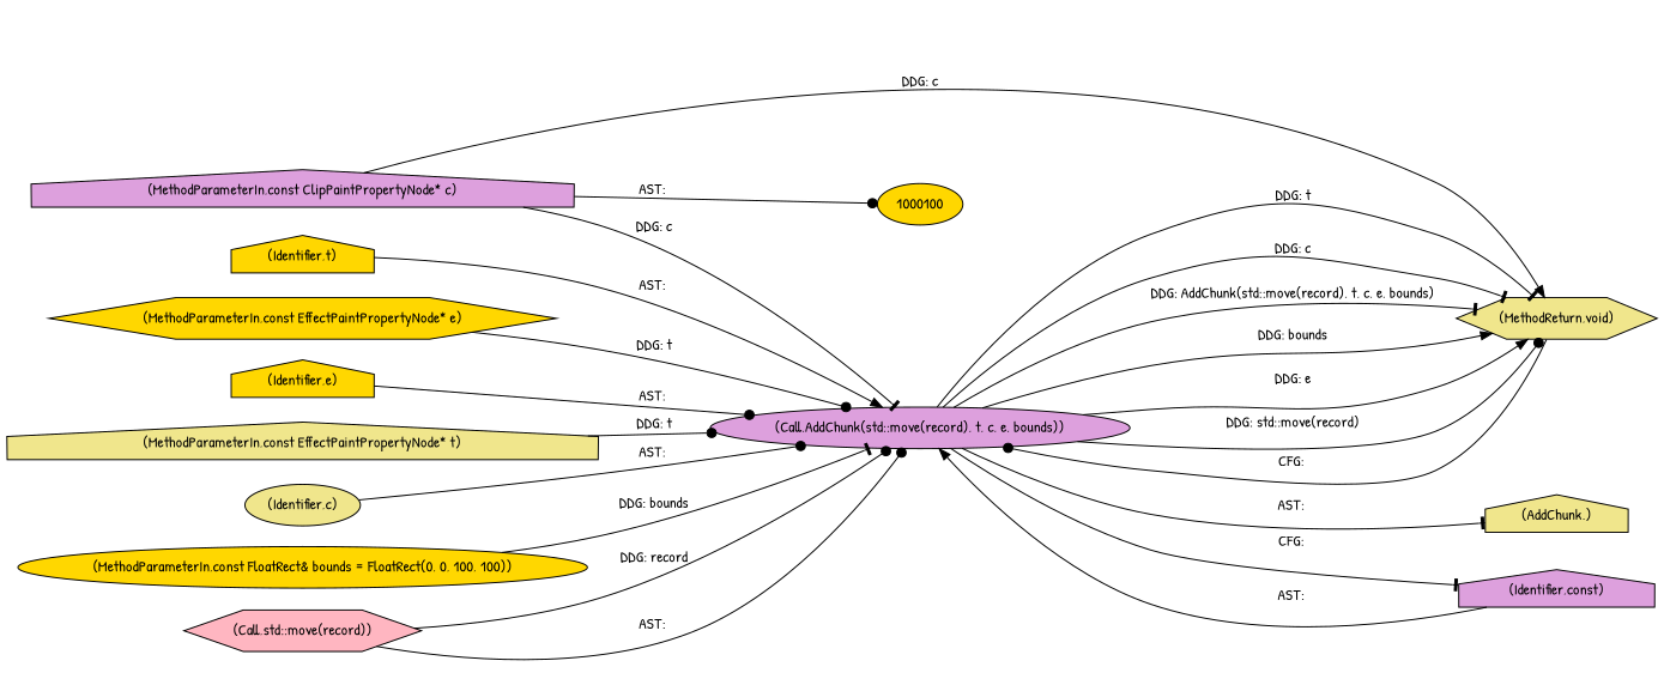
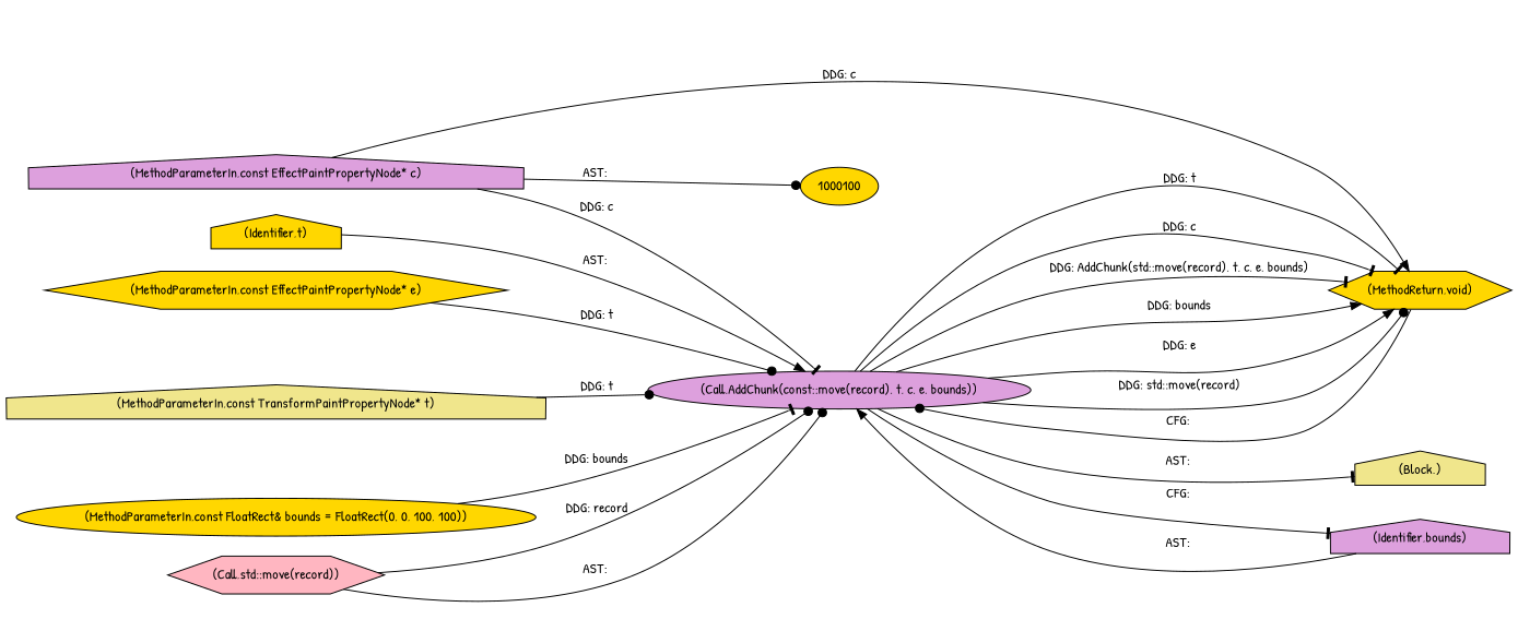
  digraph {
    fontname="Patrick Hand"
    rankdir=LR
    node [fillcolor=gold fontname="Patrick Hand" shape=house style=filled]
    edge [arrowhead=dot fontname="Patrick Hand"]
-   n1 [fillcolor=plum label="(MethodParameterIn,const ClipPaintPropertyNode* c)"]
-   n2 [fillcolor=plum label="(Call,AddChunk(std::move(record), t, c, e, bounds))" shape=ellipse]
-   n3 [fillcolor=khaki label="(MethodReturn,void)" shape=hexagon]
+   n1 [fillcolor=plum label="(MethodParameterIn,const EffectPaintPropertyNode* c)"]
+   n2 [fillcolor=plum label="(Call,AddChunk(const::move(record), t, c, e, bounds))" shape=ellipse]
+   n3 [label="(MethodReturn,void)" shape=hexagon]
    1000100 [shape=ellipse]
-   n5 [fillcolor=khaki label="(AddChunk,)"]
-   n6 [fillcolor=plum label="(Identifier,const)"]
+   n5 [fillcolor=khaki label="(Block,)"]
+   n6 [fillcolor=plum label="(Identifier,bounds)"]
    n7 [label="(Identifier,t)"]
    n8 [label="(MethodParameterIn,const EffectPaintPropertyNode* e)" shape=hexagon]
-   n9 [label="(Identifier,e)"]
-   n10 [fillcolor=khaki label="(MethodParameterIn,const EffectPaintPropertyNode* t)"]
-   n11 [fillcolor=khaki label="(Identifier,c)" shape=ellipse]
+   n10 [fillcolor=khaki label="(MethodParameterIn,const TransformPaintPropertyNode* t)"]
    n12 [label="(MethodParameterIn,const FloatRect& bounds = FloatRect(0, 0, 100, 100))" shape=ellipse]
    n13 [fillcolor=lightpink label="(Call,std::move(record))" shape=hexagon]
    n1 -> n2 [arrowhead=tee label="DDG: c"]
    n1 -> n3 [arrowhead=normal label="DDG: c"]
    n1 -> 1000100 [label="AST: "]
    n2 -> n3 [arrowhead=tee label="DDG: t"]
    n2 -> n3 [arrowhead=tee label="DDG: c"]
    n2 -> n3 [arrowhead=tee label="DDG: AddChunk(std::move(record), t, c, e, bounds)"]
    n2 -> n3 [arrowhead=normal label="DDG: bounds"]
    n2 -> n3 [arrowhead=normal label="DDG: e"]
    n2 -> n3 [label="DDG: std::move(record)"]
    n2 -> n5 [arrowhead=tee label="AST: "]
    n2 -> n6 [arrowhead=tee label="CFG: "]
    n3 -> n2 [label="CFG: "]
    n6 -> n2 [arrowhead=normal label="AST: "]
    n7 -> n2 [arrowhead=normal label="AST: "]
    n8 -> n2 [label="DDG: t"]
-   n9 -> n2 [label="AST: "]
    n10 -> n2 [label="DDG: t"]
-   n11 -> n2 [label="AST: "]
    n12 -> n2 [arrowhead=tee label="DDG: bounds"]
    n13 -> n2 [label="AST: "]
    n13 -> n2 [label="DDG: record"]
  }
